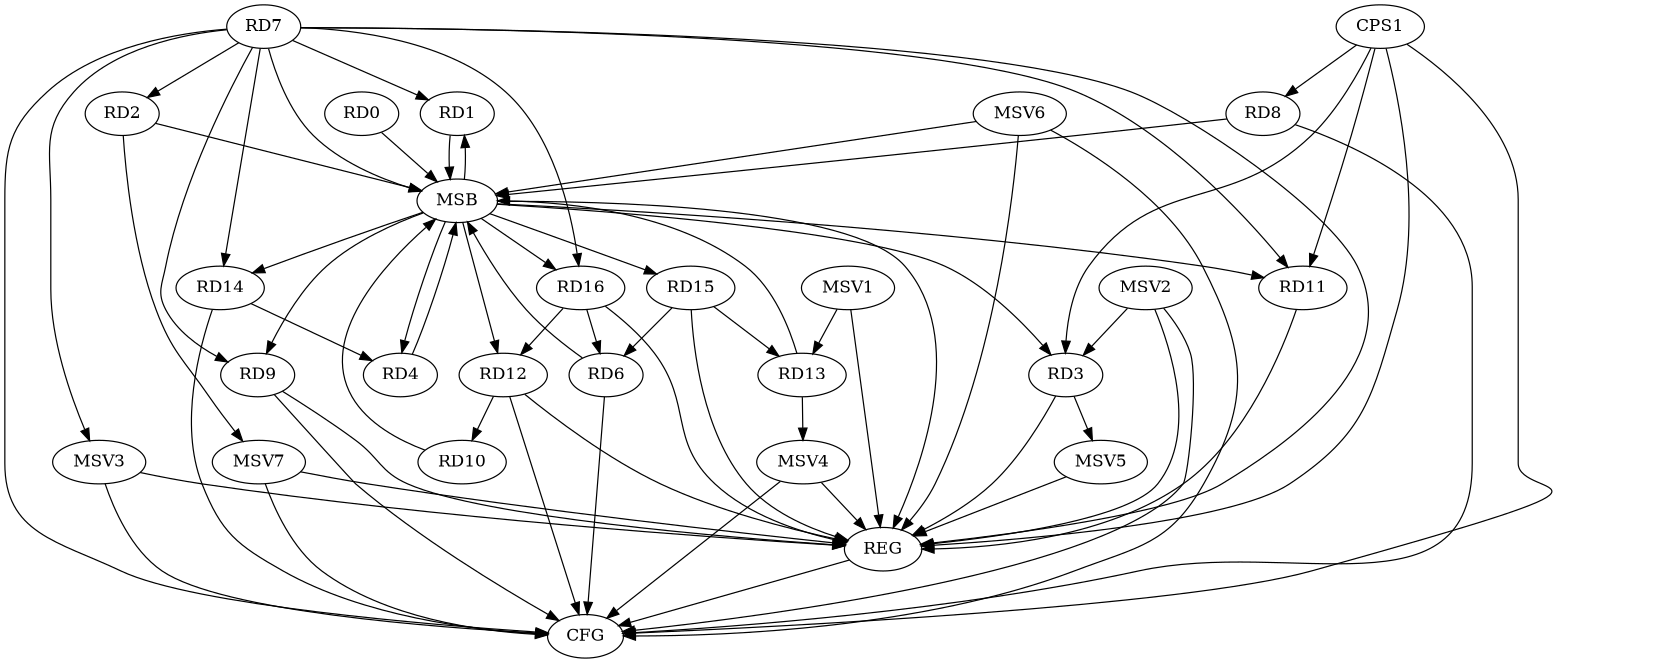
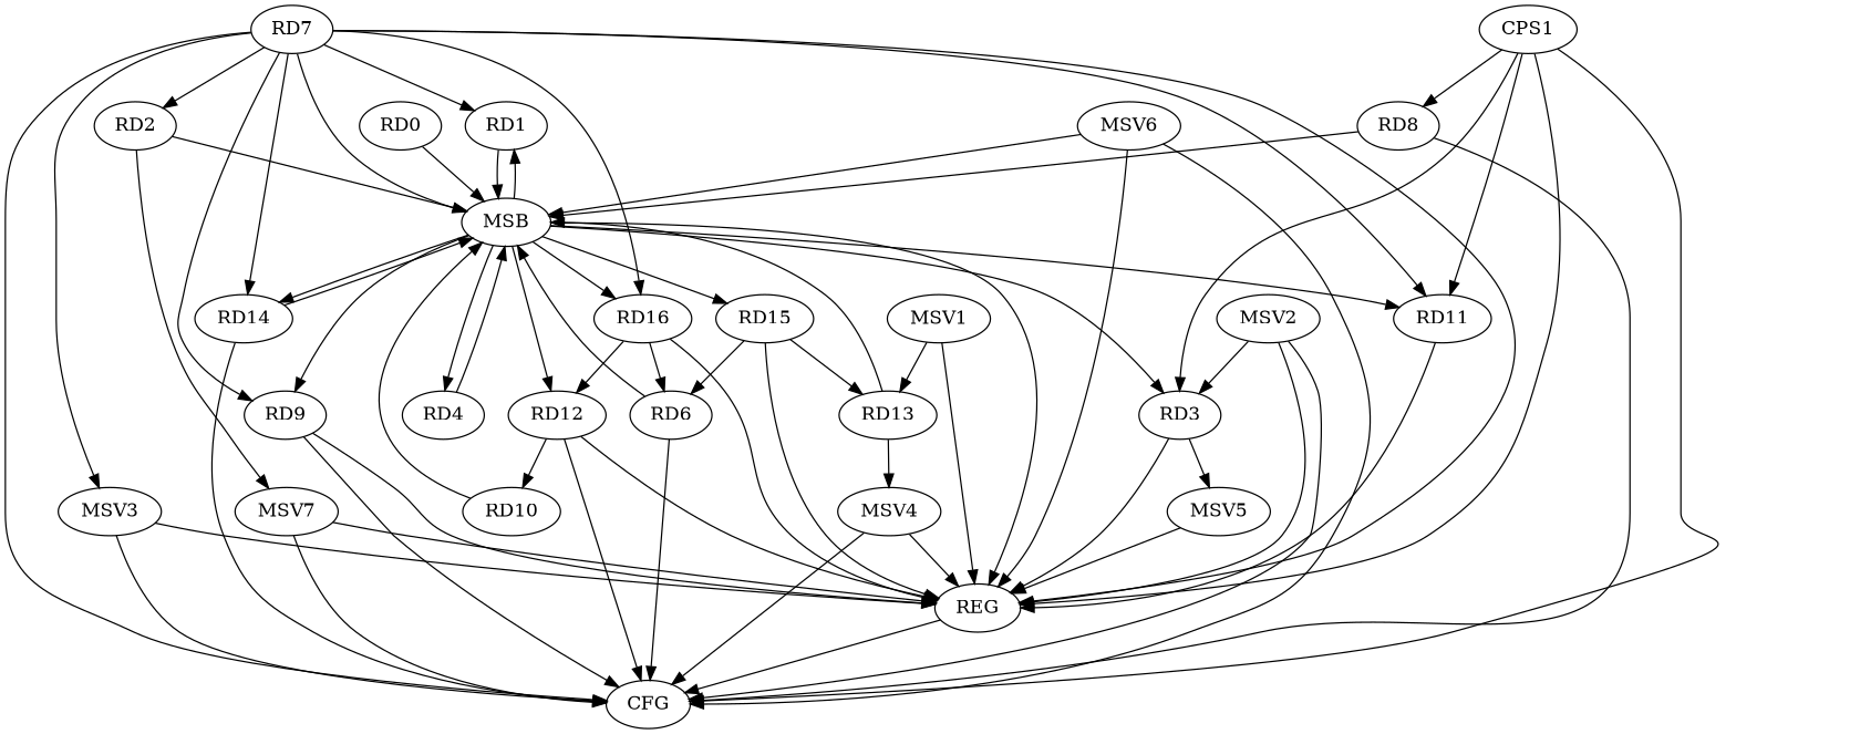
  strict digraph {
    n1 [label=RD1]
    n2 [label=MSB]
    n3 [label=RD3]
    n4 [label=REG]
    n5 [label=RD4]
    n6 [label=RD9]
    n7 [label=RD11]
    n8 [label=RD14]
    n9 [label=RD16]
    n10 [label=RD12]
    n11 [label=RD15]
    n12 [label=RD2]
    n13 [label=MSV7]
    n14 [label=CFG]
    n15 [label=MSV5]
    n16 [label=RD0]
    n17 [label=RD6]
    n18 [label=RD7]
    n19 [label=MSV3]
    n20 [label=RD8]
    n21 [label=RD10]
    n22 [label=RD13]
    n23 [label=MSV4]
    n24 [label=CPS1]
    n25 [label=MSV1]
    n26 [label=MSV2]
    n27 [label=MSV6]
    n1 -> n2
    n2 -> n1
    n2 -> n3
    n2 -> n4
    n2 -> n5
    n2 -> n6
    n2 -> n7
    n2 -> n8
    n2 -> n9
    n2 -> n10
    n2 -> n11
    n3 -> n4
    n3 -> n15
    n4 -> n14
    n5 -> n2
    n6 -> n4
    n6 -> n14
    n7 -> n4
-   n8 -> n5
+   n8 -> n2
    n8 -> n14
    n9 -> n4
    n9 -> n10
    n9 -> n17
    n10 -> n4
    n10 -> n14
    n10 -> n21
    n11 -> n4
    n11 -> n17
    n11 -> n22
    n12 -> n2
    n12 -> n13
    n13 -> n4
    n13 -> n14
    n15 -> n4
    n16 -> n2
    n17 -> n2
    n17 -> n14
    n18 -> n1
    n18 -> n2
    n18 -> n4
    n18 -> n6
    n18 -> n7
    n18 -> n8
    n18 -> n9
    n18 -> n12
    n18 -> n14
    n18 -> n19
    n19 -> n4
    n19 -> n14
    n20 -> n2
    n20 -> n14
    n21 -> n2
    n22 -> n2
    n22 -> n23
    n23 -> n4
    n23 -> n14
    n24 -> n3
    n24 -> n4
    n24 -> n7
    n24 -> n14
    n24 -> n20
    n25 -> n4
    n25 -> n22
    n26 -> n3
    n26 -> n4
    n26 -> n14
    n27 -> n2
    n27 -> n4
    n27 -> n14
  }
